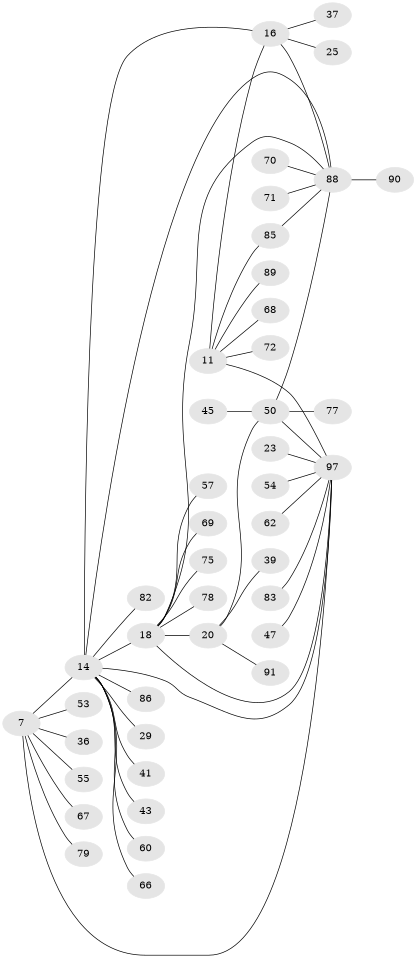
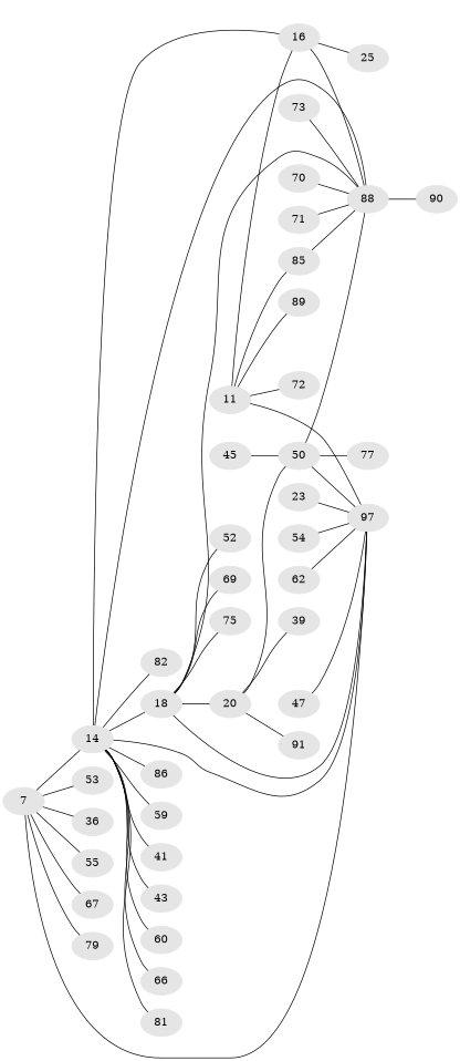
  graph {
    rankdir=LR
    node [color=gray90 style=filled]
    7 [super="+5"]
    14 [super="+13+8"]
    n3 [label=53]
    36
    55 [super="+48"]
    67
    79 [super="+51"]
    n8 [label=97 super="+49+12"]
    16 [super="+15"]
    88 [super="+59+84+26+27+40+42+56+58"]
    18 [super="+17"]
-   29 [super="+28"]
+   29 [super="+28" label=59]
    41
    43
    60 [super="+35"]
    66
+   81
    82 [super="+65+76"]
    86
    11 [super="+10"]
-   68
    72
    85
    89
    25
-   37
    90
    20 [super="+19"]
-   52 [label=57]
+   52
    69 [super="+21+63"]
    75 [super="+74"]
-   78
    39
    50 [super="+3"]
    91 [super="+80"]
    77
    23
    45
    47
    54
    62
    70
    71
-   83 [super="+30"]
+   73
    7 -- 14 [weight=4]
    7 -- n3
    7 -- 36
    7 -- 55
    7 -- 67
    7 -- 79
    7 -- n8
    14 -- n8 [weight=2]
    14 -- 16 [weight=4]
    14 -- 88 [weight=2]
    14 -- 18 [weight=2]
    14 -- 29
    14 -- 41
    14 -- 43
    14 -- 60
    14 -- 66
+   14 -- 81
    14 -- 82
    14 -- 86
    16 -- 88
    16 -- 25
-   16 -- 37
    88 -- 90
    18 -- n8
    18 -- 88
    18 -- 20 [weight=4]
    18 -- 52
    18 -- 69
    18 -- 75
-   18 -- 78
    11 -- n8 [weight=5]
    11 -- 16
-   11 -- 68
    11 -- 72
    11 -- 85
    11 -- 89
    85 -- 88
    20 -- 39
    20 -- 50
    20 -- 91
    50 -- n8 [weight=2]
    50 -- 88 [weight=4]
    50 -- 77
    23 -- n8
    45 -- 50
    47 -- n8
    54 -- n8
    62 -- n8
    70 -- 88
    71 -- 88
-   83 -- n8
+   73 -- 88
  }
